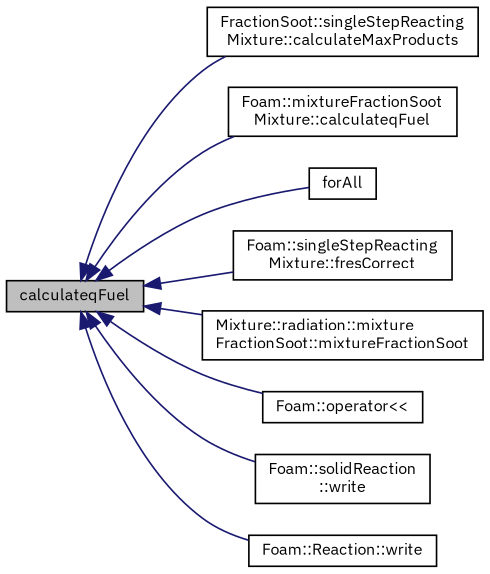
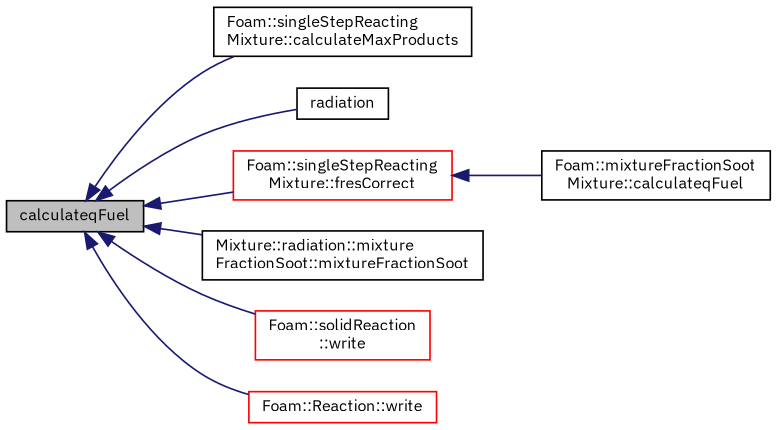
  digraph {
    fontname="IBM Plex Sans"
    rankdir=LR
    node [color=black fontname="IBM Plex Sans" fontsize=10 shape=record]
    edge [color=midnightblue dir=back fontname="IBM Plex Sans" fontsize=10 labelfontname=FreeSans labelfontsize=10 style=solid]
    n1 [fillcolor=grey75 fontcolor=black height=0.2 label=calculateqFuel style=filled width=0.4]
-   n2 [height=0.2 label="FractionSoot::singleStepReacting\lMixture::calculateMaxProducts" width=0.4]
+   n2 [height=0.2 label="Foam::singleStepReacting\lMixture::calculateMaxProducts" width=0.4]
    n3 [height=0.2 label="Foam::mixtureFractionSoot\lMixture::calculateqFuel" width=0.4]
-   n4 [height=0.2 label=forAll width=0.4]
-   n5 [height=0.2 label="Foam::singleStepReacting\lMixture::fresCorrect" width=0.4]
+   n4 [height=0.2 label=radiation width=0.4]
+   n5 [color=red height=0.2 label="Foam::singleStepReacting\lMixture::fresCorrect" width=0.4]
    n6 [height=0.2 label="Mixture::radiation::mixture\lFractionSoot::mixtureFractionSoot" width=0.4]
-   n7 [height=0.2 label="Foam::operator\<\<" width=0.4]
-   n8 [height=0.2 label="Foam::solidReaction\l::write" width=0.4]
-   n9 [height=0.2 label="Foam::Reaction::write" width=0.4]
+   n8 [color=red height=0.2 label="Foam::solidReaction\l::write" width=0.4]
+   n9 [color=red height=0.2 label="Foam::Reaction::write" width=0.4]
    n1 -> n2
-   n1 -> n3
+   n5 -> n3
    n1 -> n4
    n1 -> n5
    n1 -> n6
-   n1 -> n7
    n1 -> n8
    n1 -> n9
  }
